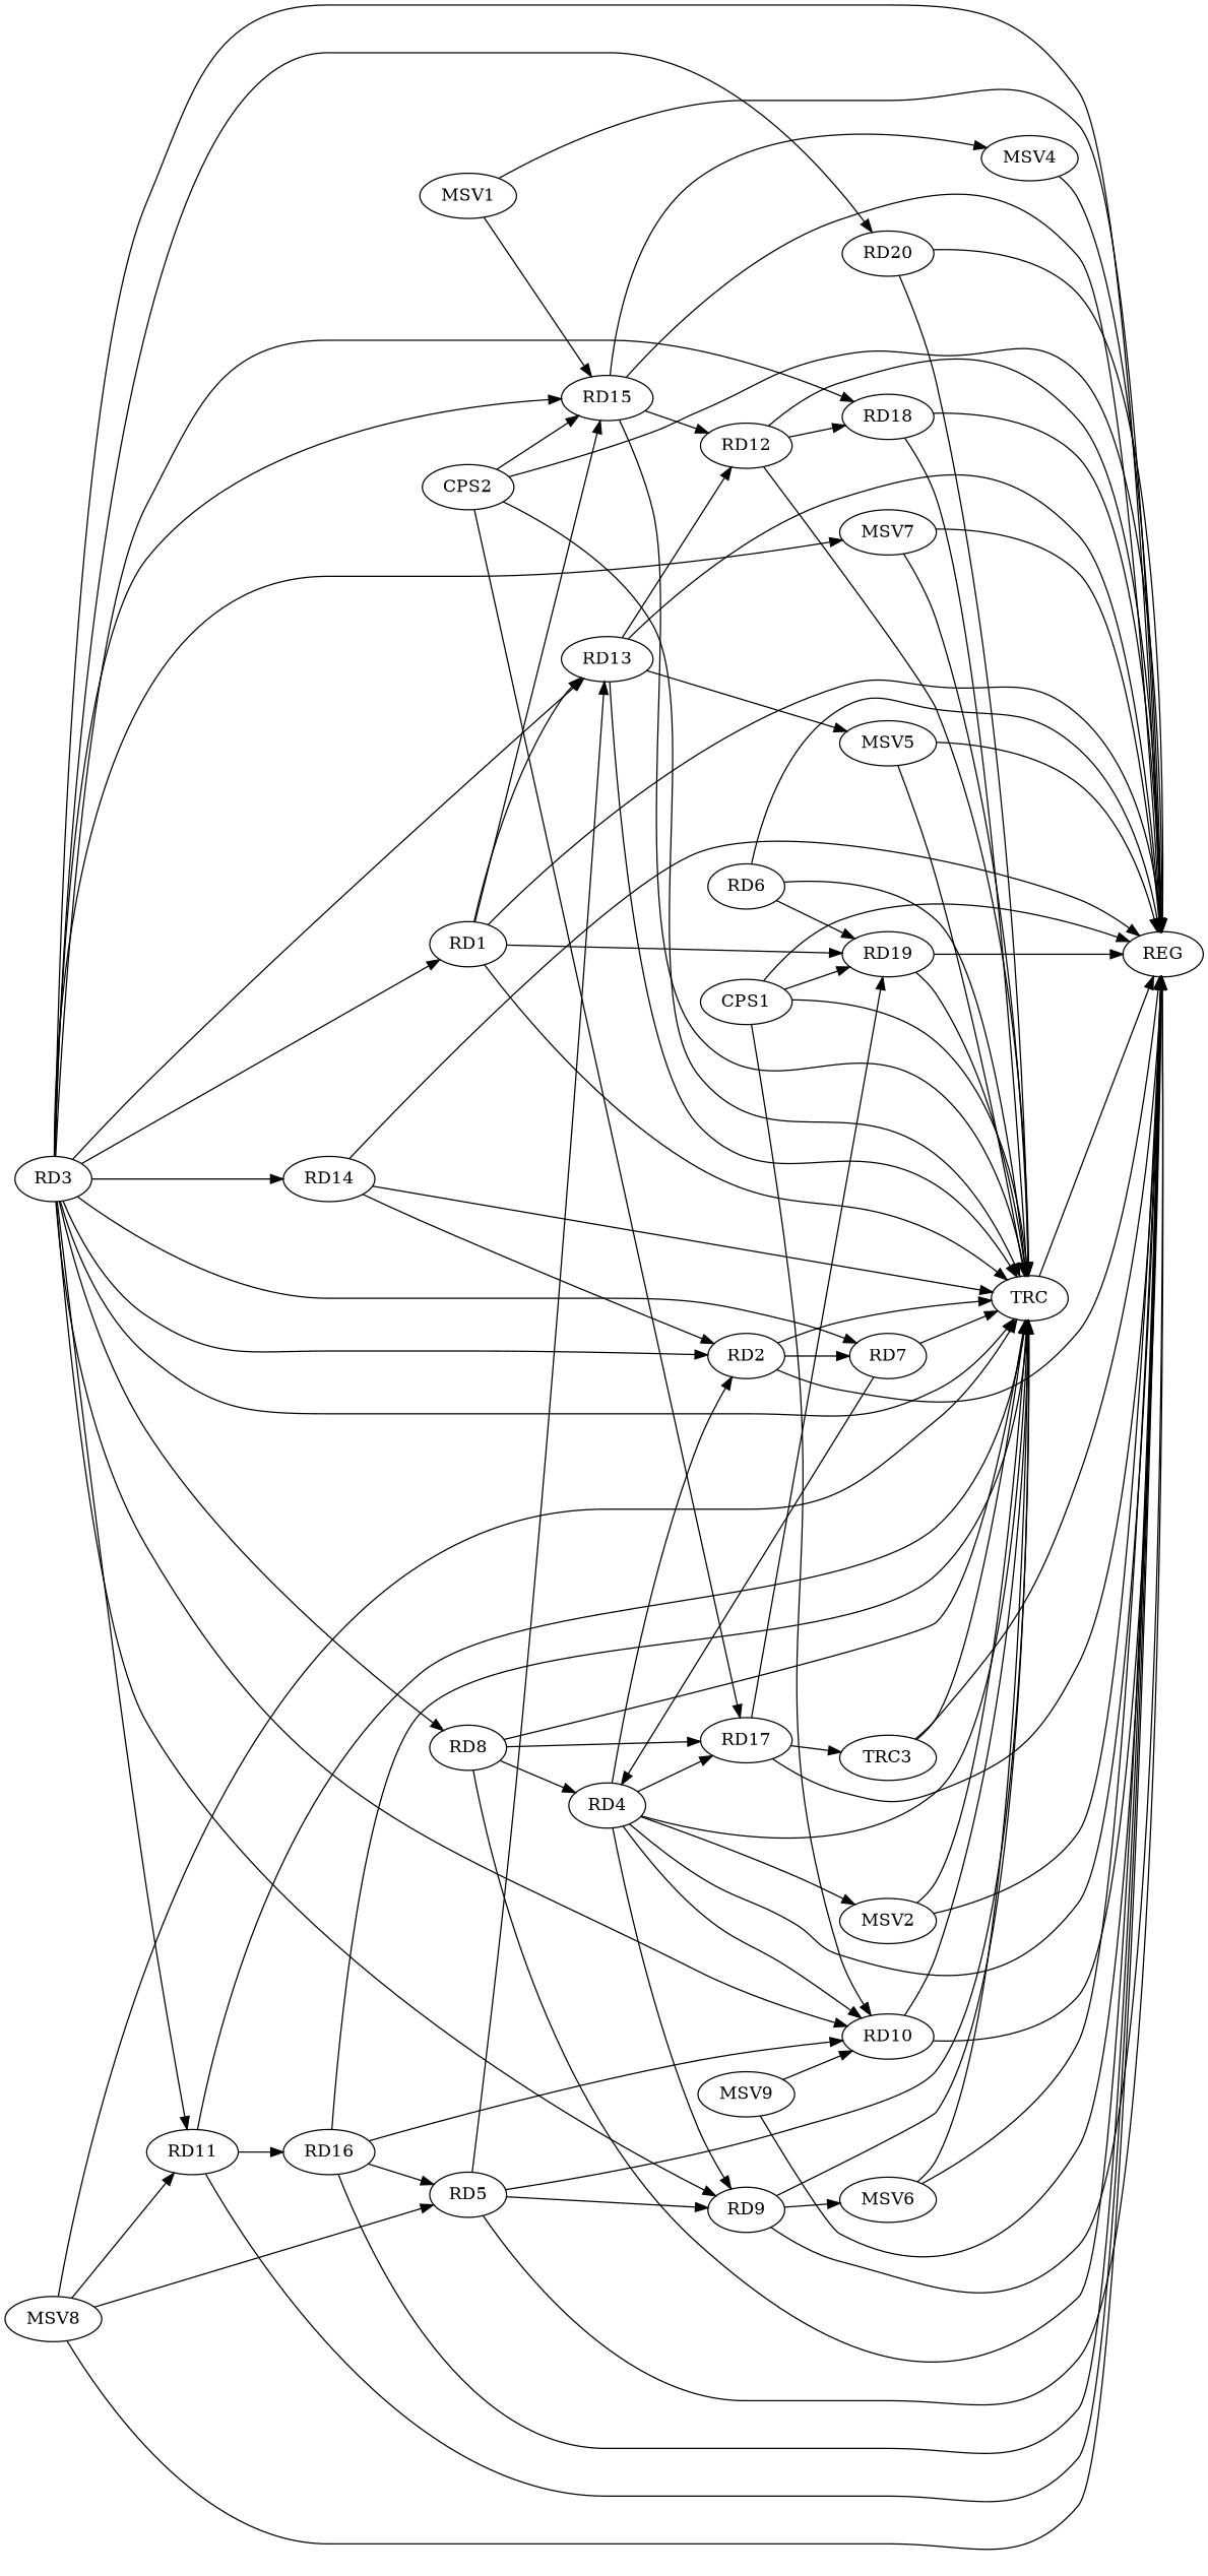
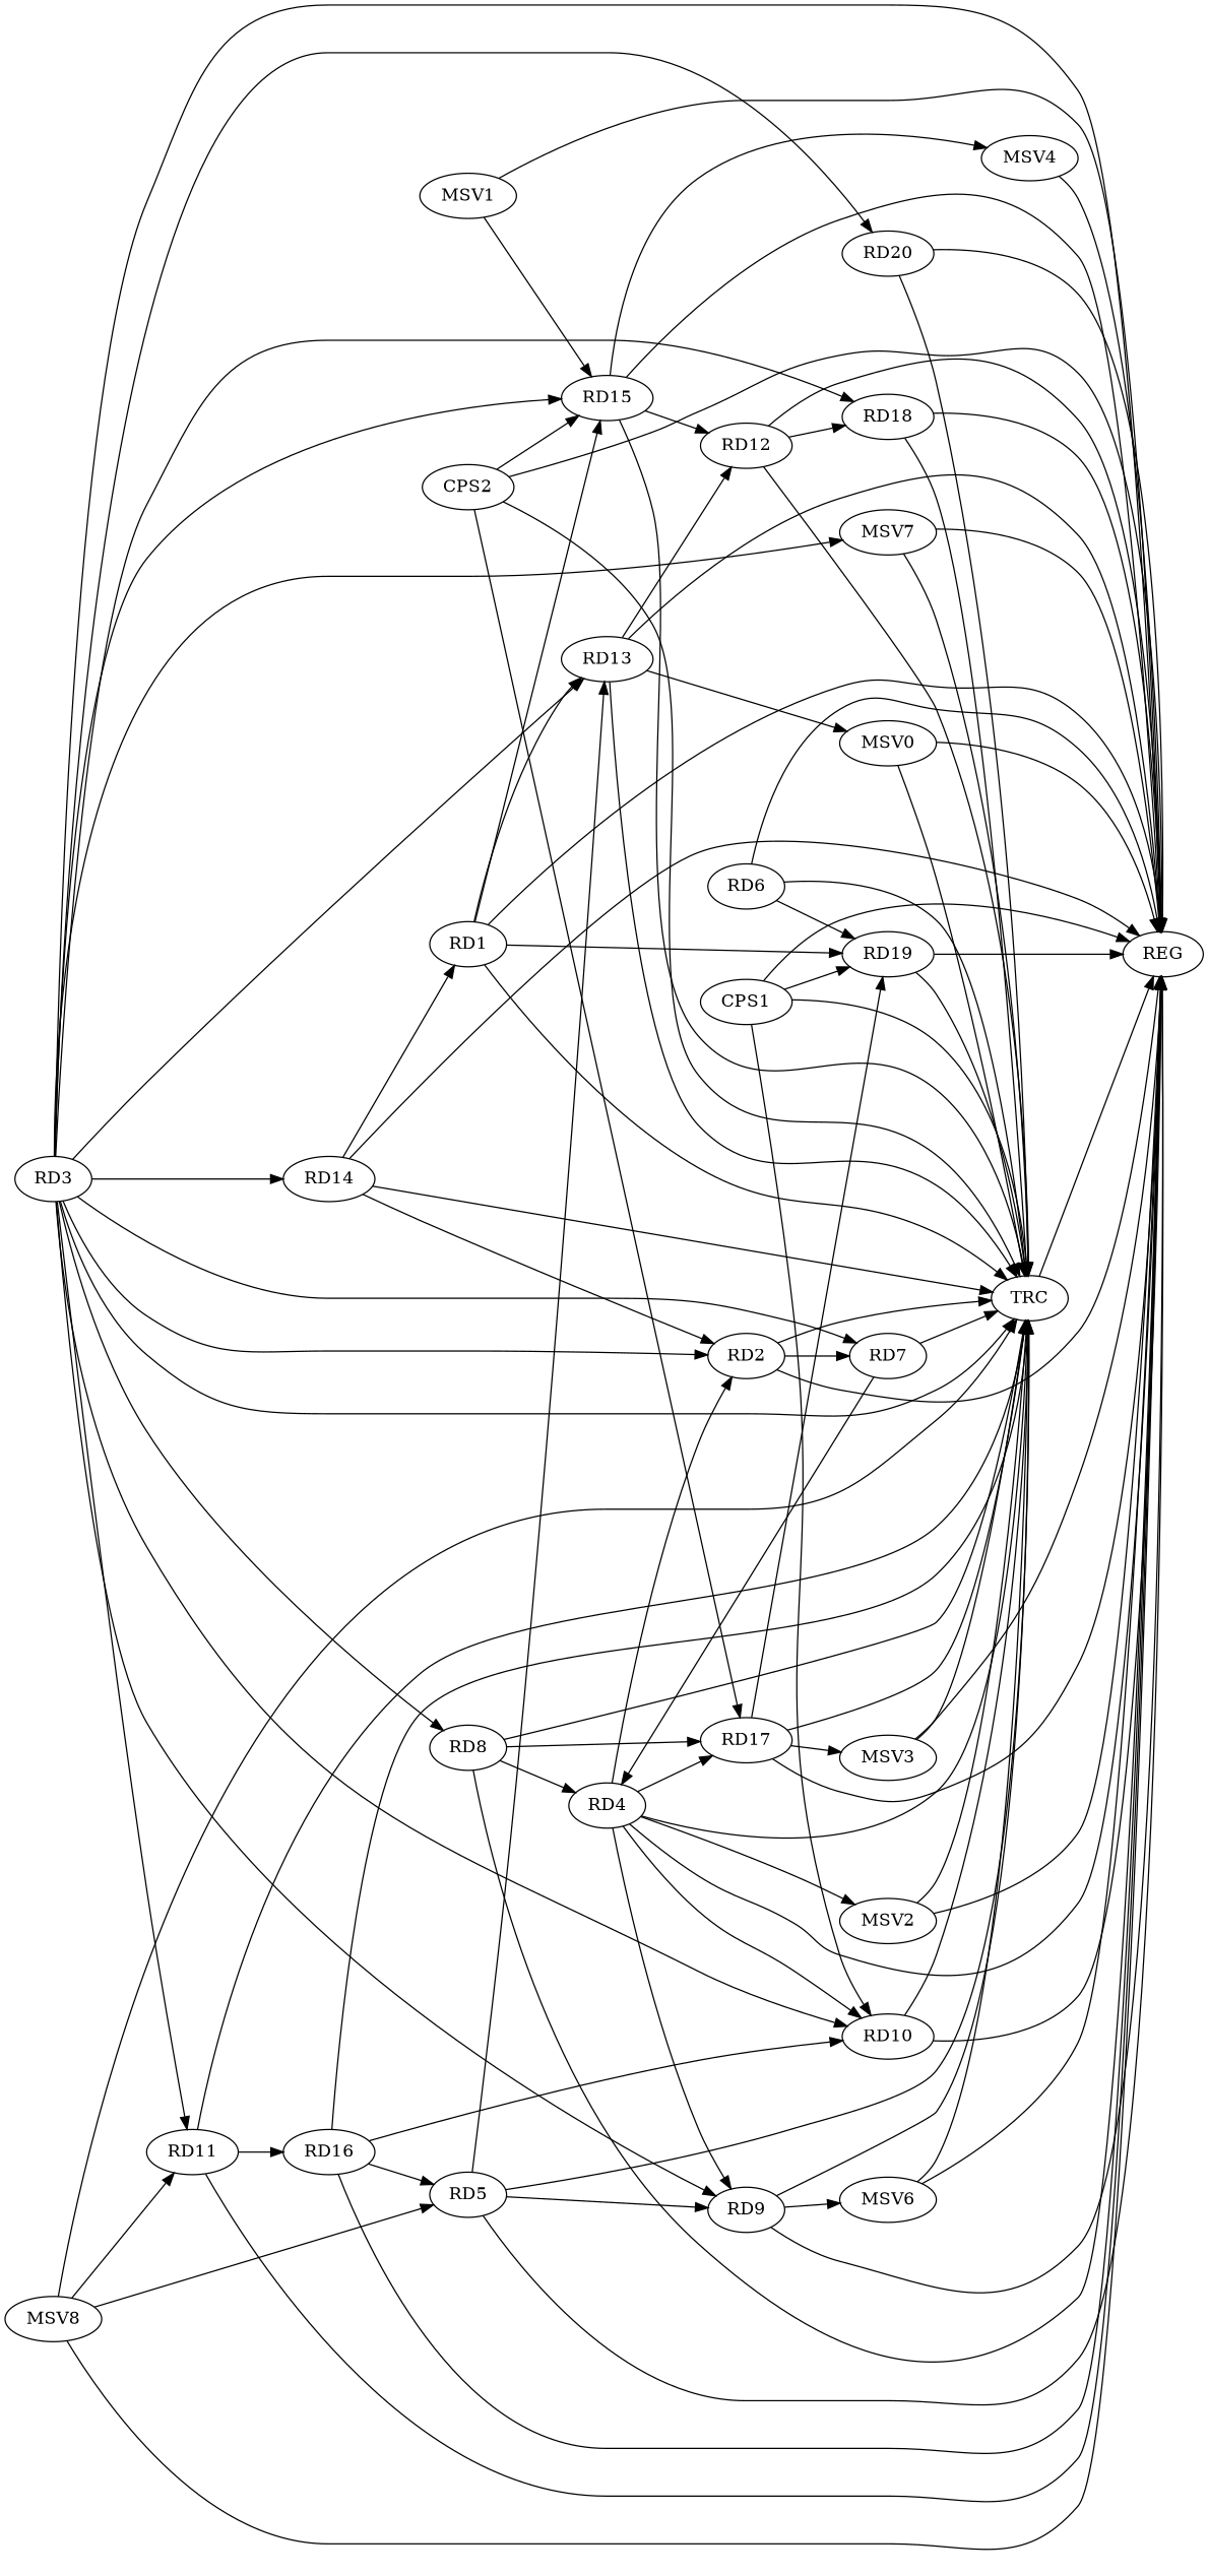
  strict digraph {
    rankdir=LR
    n1 [label=RD1]
    n2 [label=RD13]
    n3 [label=RD15]
    n4 [label=RD19]
    n5 [label=REG]
    n6 [label=TRC]
    n7 [label=RD12]
-   n8 [label=MSV5]
+   n8 [label=MSV0]
    n9 [label=MSV4]
    n10 [label=RD2]
    n11 [label=RD7]
    n12 [label=RD4]
    n13 [label=RD3]
    n14 [label=RD8]
    n15 [label=RD9]
    n16 [label=RD10]
    n17 [label=RD11]
    n18 [label=RD14]
    n19 [label=RD18]
    n20 [label=RD20]
    n21 [label=MSV7]
    n22 [label=RD5]
    n23 [label=RD17]
    n24 [label=MSV6]
    n25 [label=RD16]
    n26 [label=MSV2]
-   n27 [label=TRC3]
+   n27 [label=MSV3]
    n28 [label=RD6]
    n29 [label=CPS1]
    n30 [label=CPS2]
    n31 [label=MSV1]
    n32 [label=MSV8]
-   n33 [label=MSV9]
    n1 -> n2
    n1 -> n3
    n1 -> n4
    n1 -> n5
    n1 -> n6
    n2 -> n5
    n2 -> n6
    n2 -> n7
    n2 -> n8
    n3 -> n5
    n3 -> n6
    n3 -> n7
    n3 -> n9
    n4 -> n5
    n4 -> n6
    n6 -> n5
    n7 -> n5
    n7 -> n6
    n7 -> n19
    n8 -> n5
    n8 -> n6
    n9 -> n5
    n10 -> n5
    n10 -> n6
    n10 -> n11
    n11 -> n6
    n11 -> n12
    n12 -> n5
    n12 -> n6
    n12 -> n10
    n12 -> n15
    n12 -> n16
    n12 -> n23
    n12 -> n26
-   n13 -> n1
+   n18 -> n1
    n13 -> n2
    n13 -> n3
    n13 -> n5
    n13 -> n6
    n13 -> n10
    n13 -> n11
    n13 -> n14
    n13 -> n15
    n13 -> n16
    n13 -> n17
    n13 -> n18
    n13 -> n19
    n13 -> n20
    n13 -> n21
    n14 -> n5
    n14 -> n6
    n14 -> n12
    n14 -> n23
    n15 -> n5
    n15 -> n6
    n15 -> n24
    n16 -> n5
    n16 -> n6
    n17 -> n5
    n17 -> n6
    n17 -> n25
    n18 -> n5
    n18 -> n6
    n18 -> n10
    n19 -> n5
    n19 -> n6
    n20 -> n5
    n20 -> n6
    n21 -> n5
    n21 -> n6
    n22 -> n2
    n22 -> n5
    n22 -> n6
    n22 -> n15
    n23 -> n4
    n23 -> n5
+   n23 -> n6
    n23 -> n27
    n24 -> n5
    n24 -> n6
    n25 -> n5
    n25 -> n6
    n25 -> n16
    n25 -> n22
    n26 -> n5
    n26 -> n6
    n27 -> n5
    n27 -> n6
    n28 -> n4
    n28 -> n5
    n28 -> n6
    n29 -> n4
    n29 -> n5
    n29 -> n6
    n29 -> n16
    n30 -> n3
    n30 -> n5
    n30 -> n6
    n30 -> n23
    n31 -> n3
    n31 -> n5
    n32 -> n5
    n32 -> n6
    n32 -> n17
    n32 -> n22
-   n33 -> n5
-   n33 -> n16
  }
